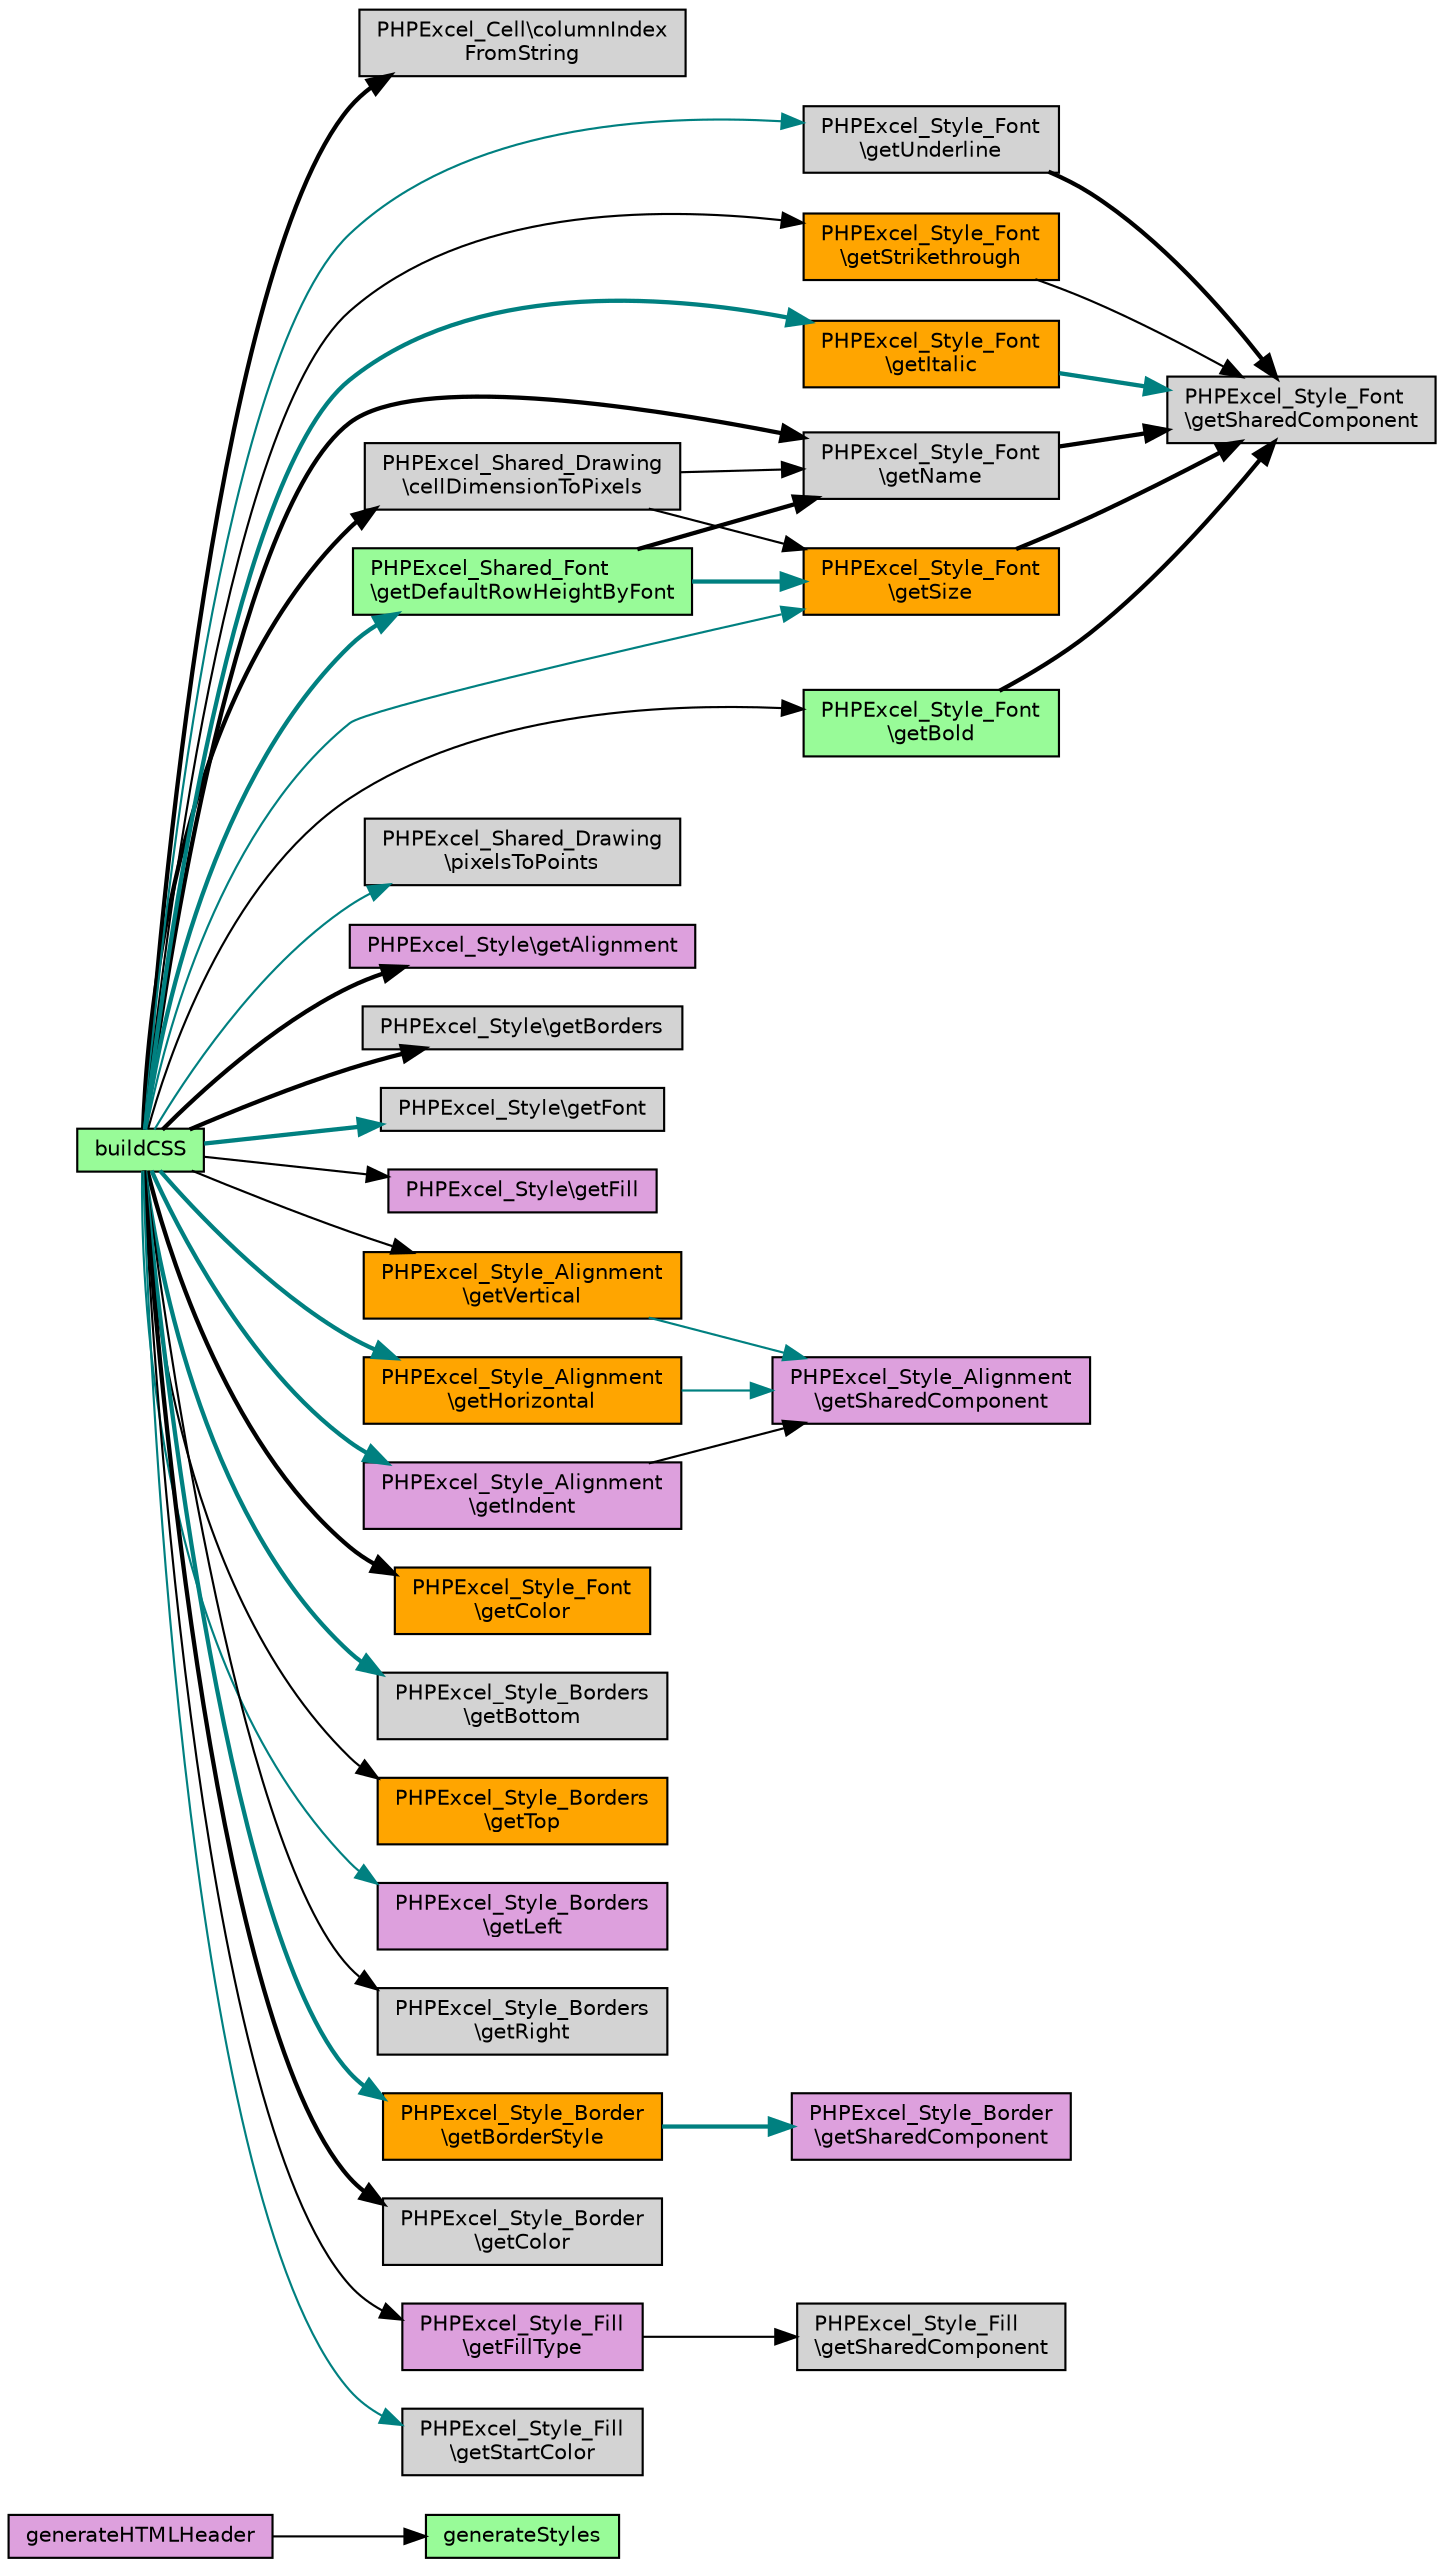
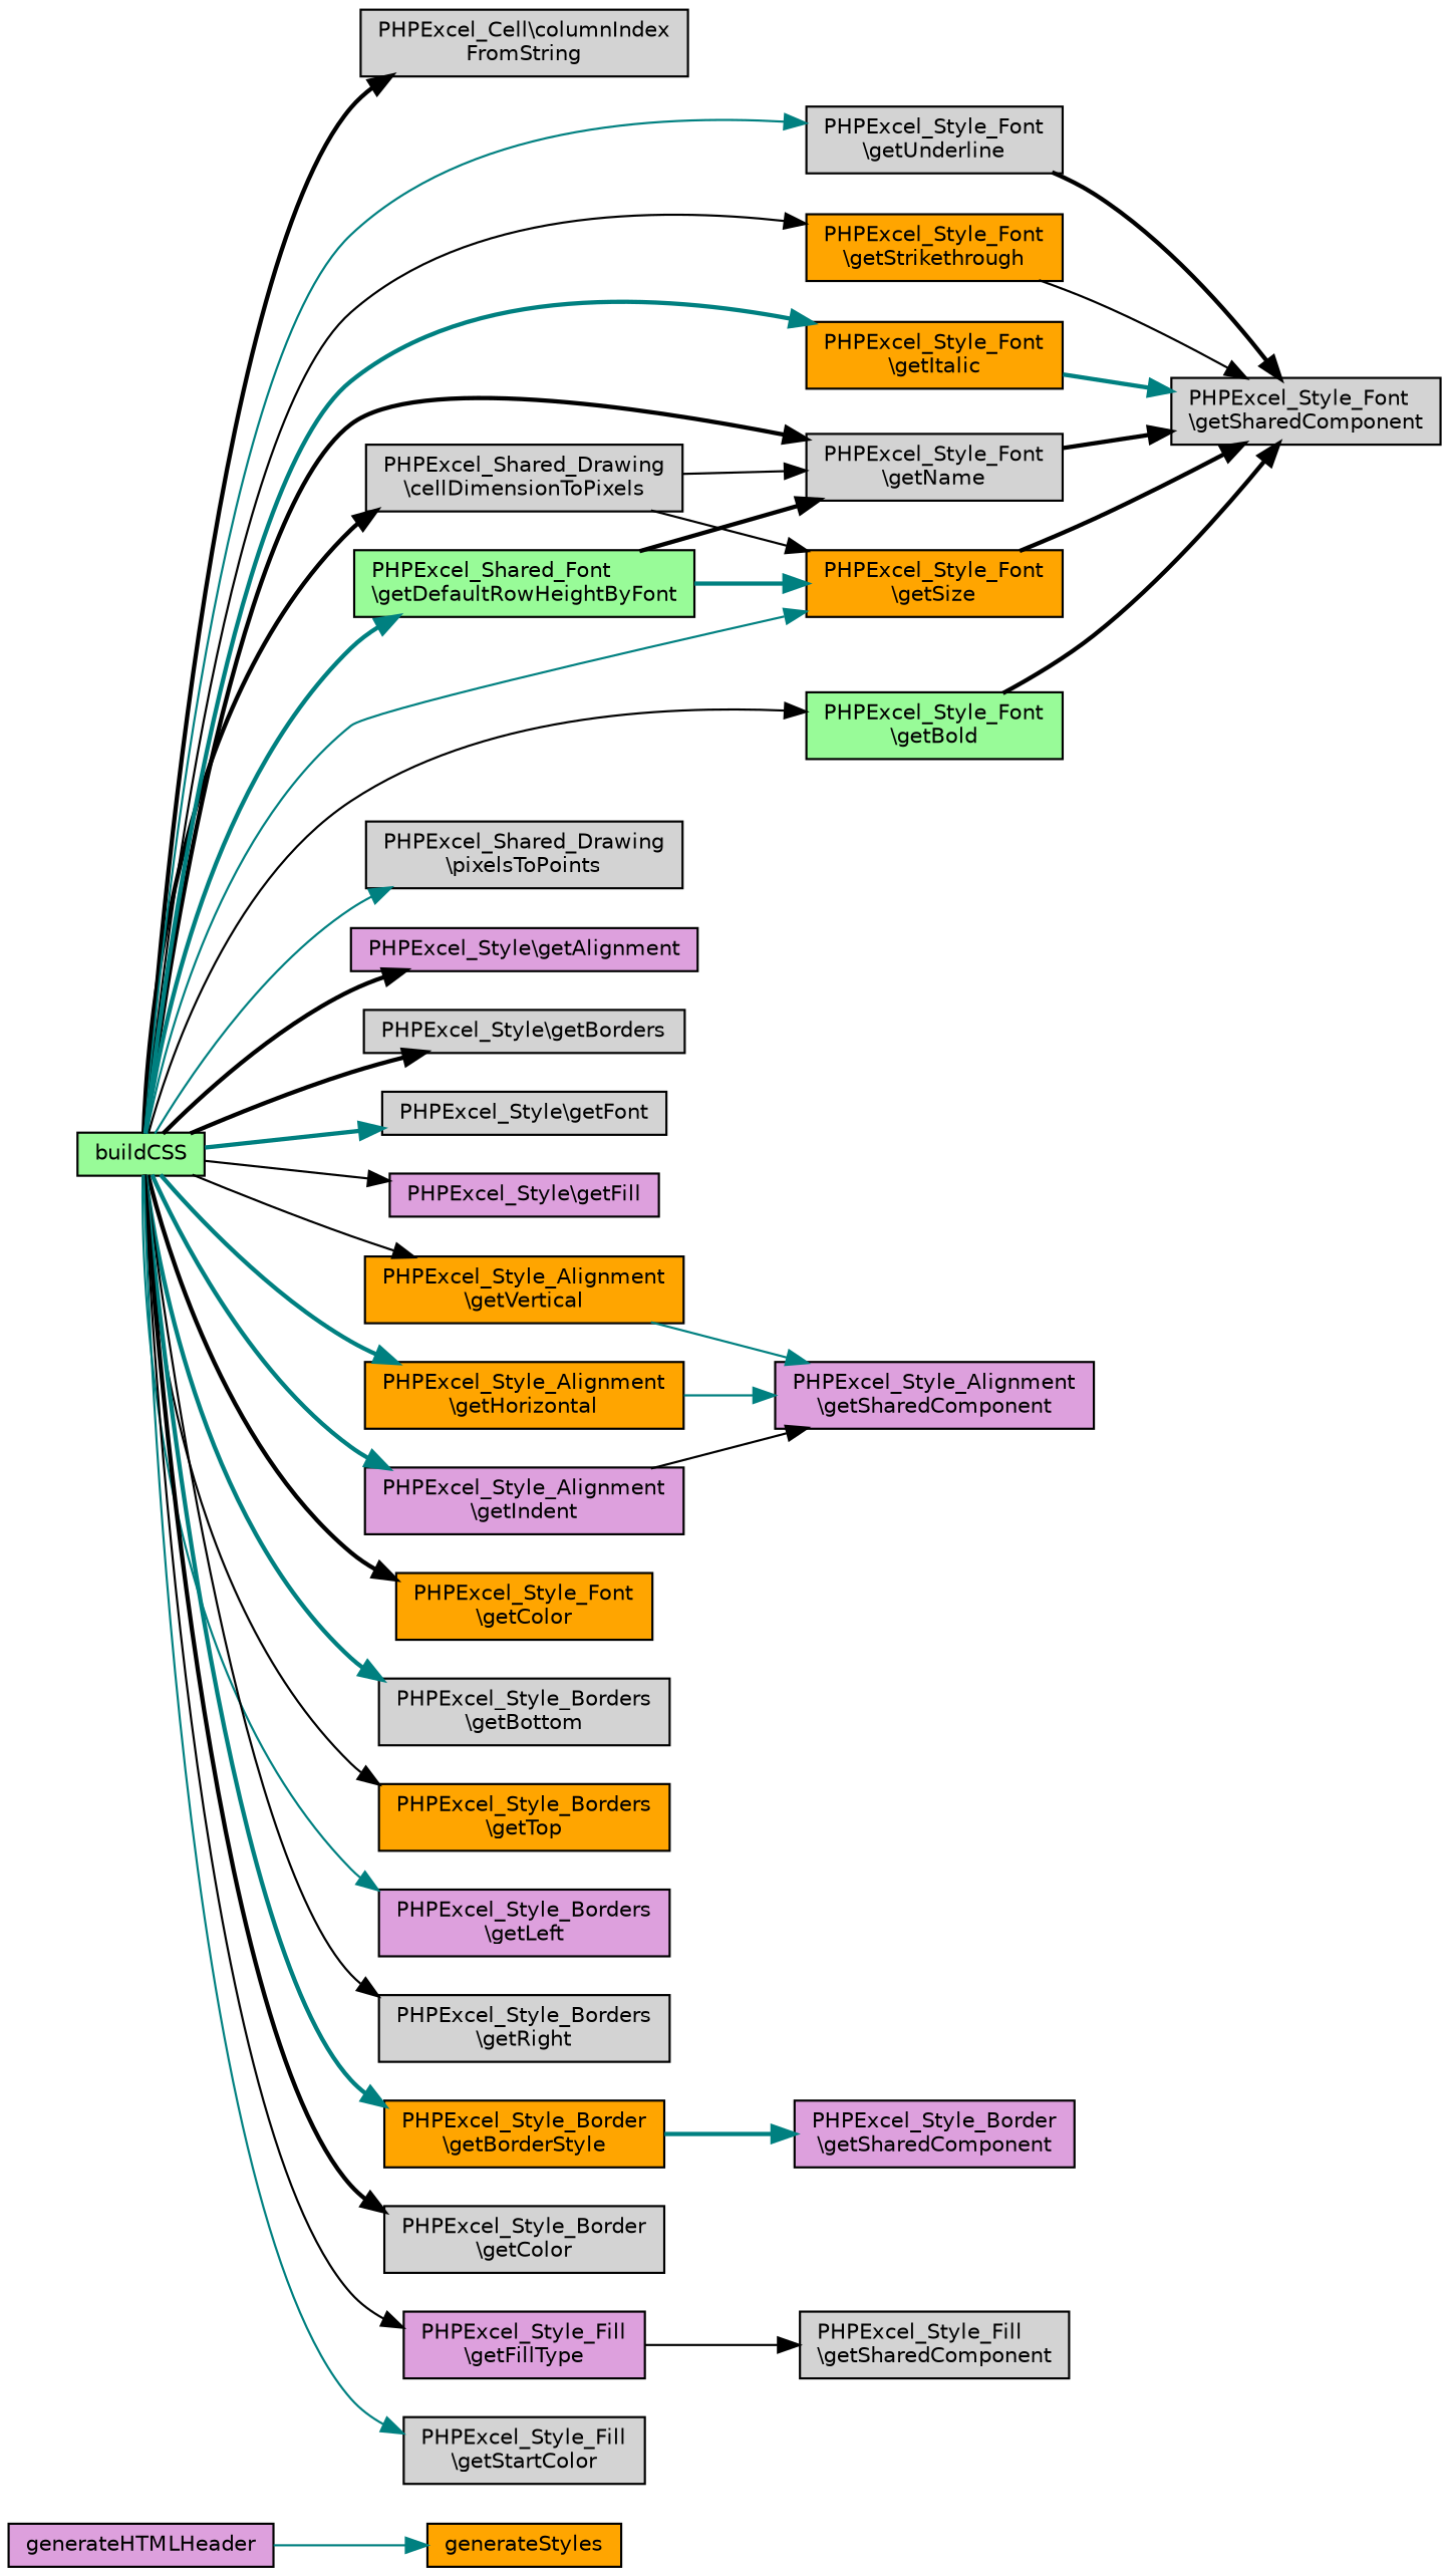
  digraph {
    rankdir=LR
    node [color=black fillcolor=lightgrey fontname=Helvetica fontsize=10 shape=record style=filled]
    edge [color=black fontname=Helvetica fontsize=10 labelfontname=Helvetica labelfontsize=10 style=bold]
    n1 [fillcolor=plum fontcolor=black height=0.2 label=generateHTMLHeader width=0.4]
-   n2 [fillcolor=palegreen height=0.2 label=generateStyles width=0.4]
+   n2 [fillcolor=orange height=0.2 label=generateStyles width=0.4]
    n3 [fillcolor=palegreen height=0.2 label=buildCSS width=0.4]
    n4 [height=0.2 label="PHPExcel_Cell\\columnIndex\lFromString" width=0.4]
    n5 [height=0.2 label="PHPExcel_Shared_Drawing\l\\cellDimensionToPixels" width=0.4]
    n6 [height=0.2 label="PHPExcel_Style_Font\l\\getName" width=0.4]
    n7 [fillcolor=orange height=0.2 label="PHPExcel_Style_Font\l\\getSize" width=0.4]
    n8 [height=0.2 label="PHPExcel_Shared_Drawing\l\\pixelsToPoints" width=0.4]
    n9 [fillcolor=palegreen height=0.2 label="PHPExcel_Shared_Font\l\\getDefaultRowHeightByFont" width=0.4]
    n10 [fillcolor=plum height=0.2 label="PHPExcel_Style\\getAlignment" width=0.4]
    n11 [height=0.2 label="PHPExcel_Style\\getBorders" width=0.4]
    n12 [height=0.2 label="PHPExcel_Style\\getFont" width=0.4]
    n13 [fillcolor=plum height=0.2 label="PHPExcel_Style\\getFill" width=0.4]
    n14 [fillcolor=orange height=0.2 label="PHPExcel_Style_Alignment\l\\getVertical" width=0.4]
    n15 [fillcolor=orange height=0.2 label="PHPExcel_Style_Alignment\l\\getHorizontal" width=0.4]
    n16 [fillcolor=plum height=0.2 label="PHPExcel_Style_Alignment\l\\getIndent" width=0.4]
    n17 [fillcolor=palegreen height=0.2 label="PHPExcel_Style_Font\l\\getBold" width=0.4]
    n18 [height=0.2 label="PHPExcel_Style_Font\l\\getUnderline" width=0.4]
    n19 [fillcolor=orange height=0.2 label="PHPExcel_Style_Font\l\\getStrikethrough" width=0.4]
    n20 [fillcolor=orange height=0.2 label="PHPExcel_Style_Font\l\\getItalic" width=0.4]
    n21 [fillcolor=orange height=0.2 label="PHPExcel_Style_Font\l\\getColor" width=0.4]
    n22 [height=0.2 label="PHPExcel_Style_Borders\l\\getBottom" width=0.4]
    n23 [fillcolor=orange height=0.2 label="PHPExcel_Style_Borders\l\\getTop" width=0.4]
    n24 [fillcolor=plum height=0.2 label="PHPExcel_Style_Borders\l\\getLeft" width=0.4]
    n25 [height=0.2 label="PHPExcel_Style_Borders\l\\getRight" width=0.4]
    n26 [fillcolor=orange height=0.2 label="PHPExcel_Style_Border\l\\getBorderStyle" width=0.4]
    n27 [height=0.2 label="PHPExcel_Style_Border\l\\getColor" width=0.4]
    n28 [fillcolor=plum height=0.2 label="PHPExcel_Style_Fill\l\\getFillType" width=0.4]
    n29 [height=0.2 label="PHPExcel_Style_Fill\l\\getStartColor" width=0.4]
    n30 [height=0.2 label="PHPExcel_Style_Font\l\\getSharedComponent" width=0.4]
    n31 [fillcolor=plum height=0.2 label="PHPExcel_Style_Alignment\l\\getSharedComponent" width=0.4]
    n32 [fillcolor=plum height=0.2 label="PHPExcel_Style_Border\l\\getSharedComponent" width=0.4]
    n33 [height=0.2 label="PHPExcel_Style_Fill\l\\getSharedComponent" width=0.4]
-   n1 -> n2 [style=solid]
+   n1 -> n2 [color=teal style=solid]
    n3 -> n4
    n3 -> n5
    n3 -> n6
    n3 -> n7 [color=teal style=solid]
    n3 -> n8 [color=teal style=solid]
    n3 -> n9 [color=teal]
    n3 -> n10
    n3 -> n11
    n3 -> n12 [color=teal]
    n3 -> n13 [style=solid]
    n3 -> n14 [style=solid]
    n3 -> n15 [color=teal]
    n3 -> n16 [color=teal]
    n3 -> n17 [style=solid]
    n3 -> n18 [color=teal style=solid]
    n3 -> n19 [style=solid]
    n3 -> n20 [color=teal]
    n3 -> n21
    n3 -> n22 [color=teal]
    n3 -> n23 [style=solid]
    n3 -> n24 [color=teal style=solid]
    n3 -> n25 [style=solid]
    n3 -> n26 [color=teal]
    n3 -> n27
    n3 -> n28 [style=solid]
    n3 -> n29 [color=teal style=solid]
    n5 -> n6 [style=solid]
    n5 -> n7 [style=solid]
    n6 -> n30
    n7 -> n30
    n9 -> n6
    n9 -> n7 [color=teal]
    n14 -> n31 [color=teal style=solid]
    n15 -> n31 [color=teal style=solid]
    n16 -> n31 [style=solid]
    n17 -> n30
    n18 -> n30
    n19 -> n30 [style=solid]
    n20 -> n30 [color=teal]
    n26 -> n32 [color=teal]
    n28 -> n33 [style=solid]
  }
